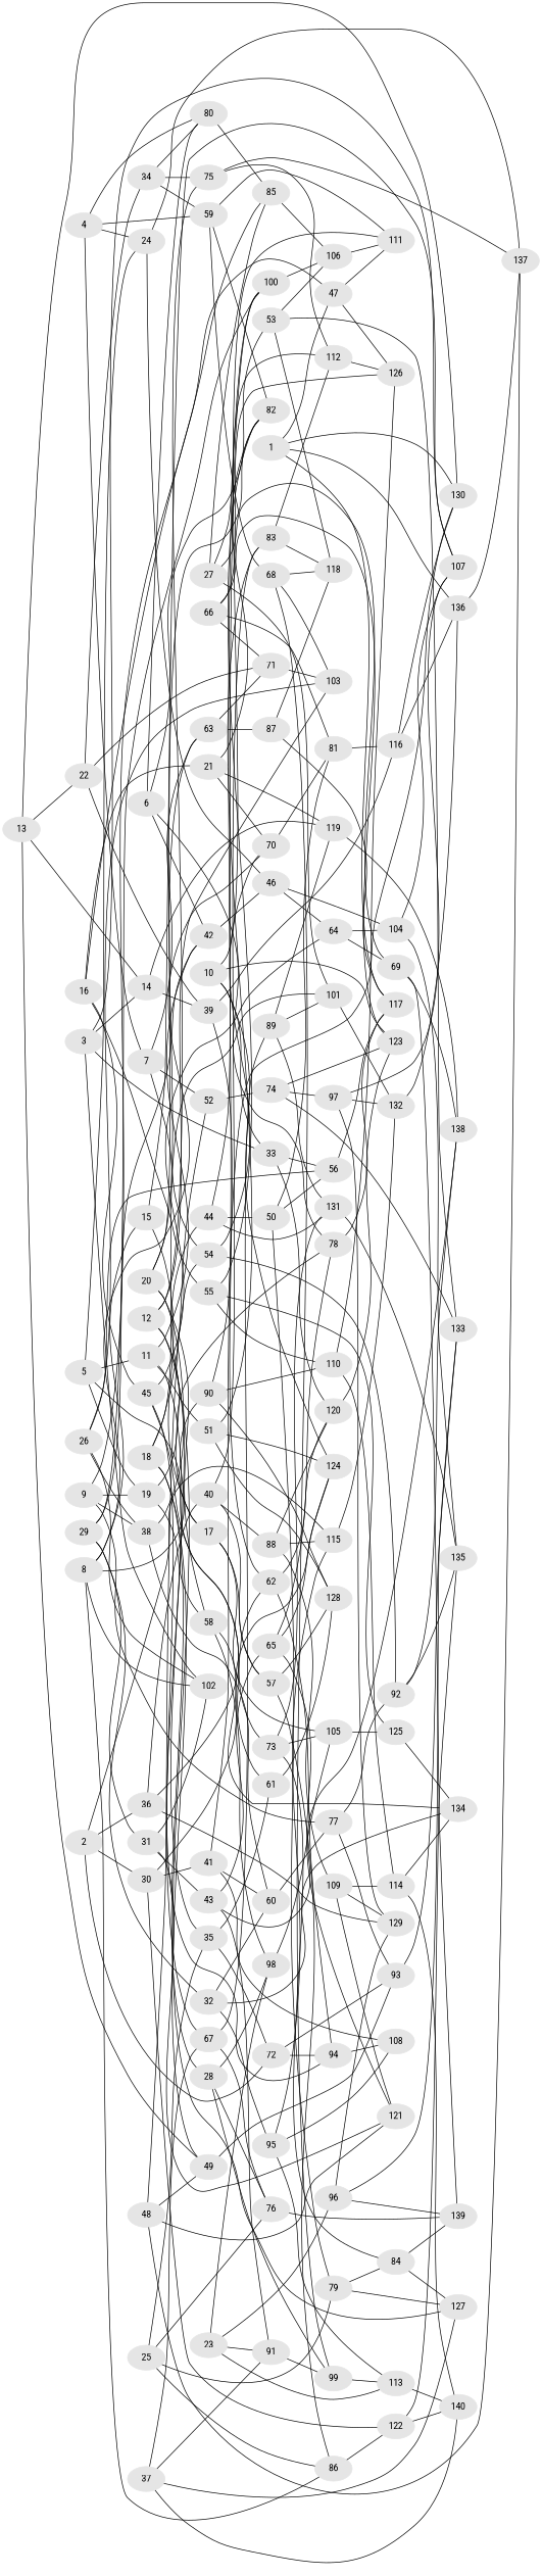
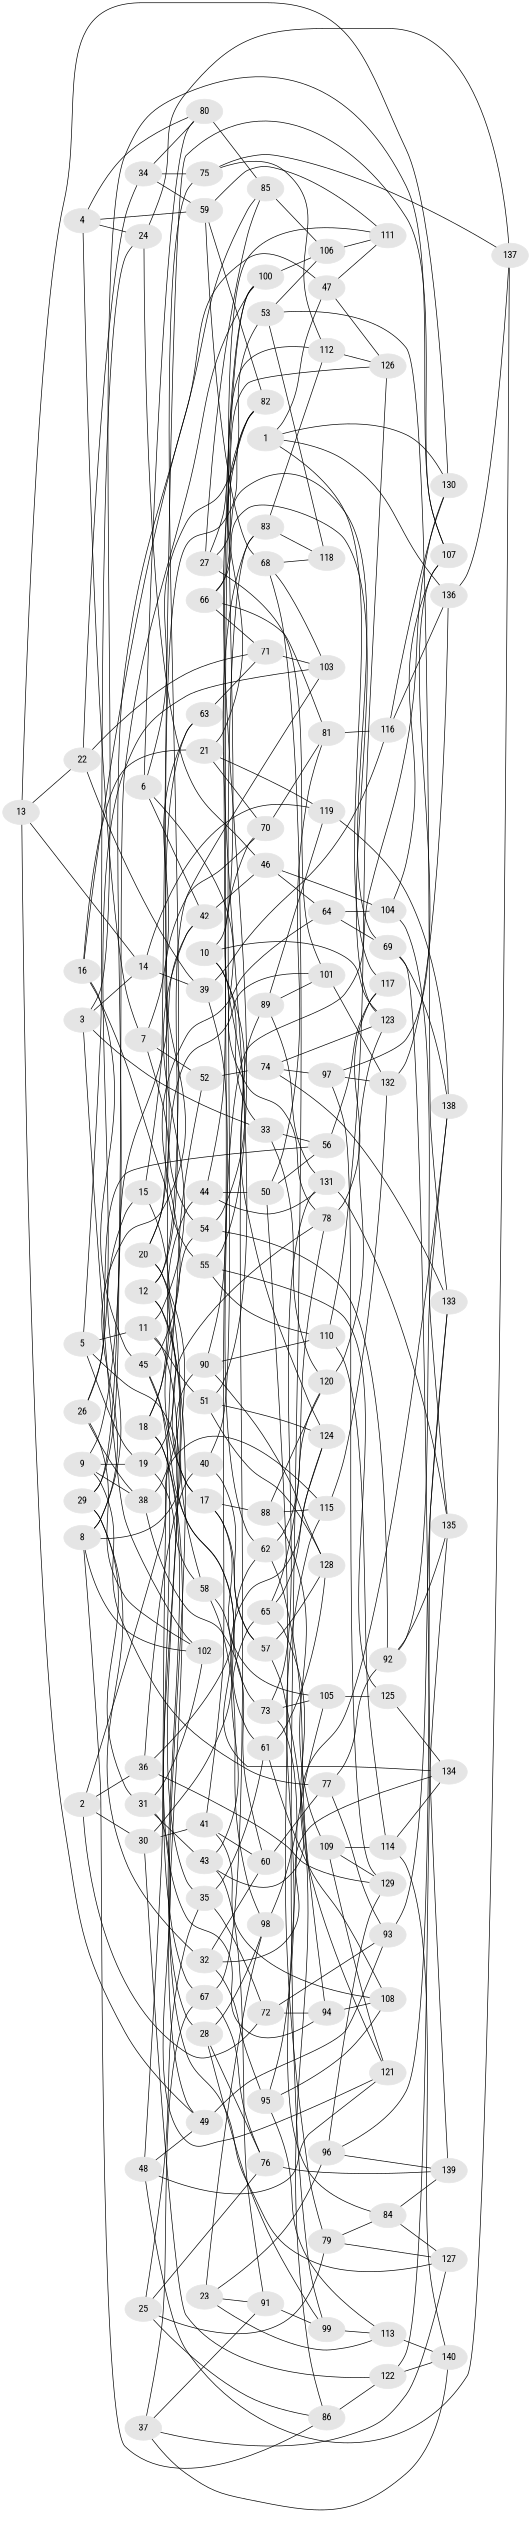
  graph {
    fontname="Roboto Condensed"
    rankdir=LR
    node [color=gray90 fontname="Roboto Condensed" style=filled]
    edge [fontname="Roboto Condensed"]
    1
    47
    117
    130
    136
    111
    126
    137
    2
    30
    36
    72
    115
    124
    41
    122
    40
    62
    129
    94
    93
    132
    3
    14
    33
    102
    107
    39
    119
    56
    120
    4
    7
    24
    59
    80
    52
    54
    63
    46
    82
    68
    85
    5
    11
    19
    73
    42
    51
    78
    58
    105
    131
    84
    6
    53
    106
    118
    133
    74
    70
    92
    71
-   87
    8
    15
    86
    90
    17
    100
    128
    110
    9
    38
    77
    60
    44
    10
    123
    83
    108
    12
    75
    103
    127
    57
    112
    13
    22
    49
    34
    116
    138
    81
    16
    21
    45
    55
    61
    67
    64
    125
    18
    28
    101
    98
    76
    99
    134
    20
    35
    23
    91
    96
    113
    139
    140
    104
    25
    79
    26
    27
    69
    29
    31
    32
    43
    121
    95
    135
    65
    88
    37
    89
    50
    109
    48
    97
    114
    66
    1 -- 47
    1 -- 117
    1 -- 130
    1 -- 136
    47 -- 111
    47 -- 126
    136 -- 137
    2 -- 30
    2 -- 36
    2 -- 72
    2 -- 115
    30 -- 124
    30 -- 41
    30 -- 122
    36 -- 40
    36 -- 62
    36 -- 129
    72 -- 94
    72 -- 93
    115 -- 132
    41 -- 130
    41 -- 60
    41 -- 108
    122 -- 140
    122 -- 135
    40 -- 83
    40 -- 57
-   40 -- 88
+   17 -- 88
    62 -- 94
    62 -- 120
    94 -- 108
    93 -- 133
    132 -- 136
    3 -- 14
    3 -- 33
    3 -- 102
    3 -- 107
    14 -- 39
    14 -- 119
    33 -- 56
    33 -- 120
    39 -- 62
    39 -- 116
    119 -- 138
    56 -- 117
    120 -- 123
    4 -- 7
    4 -- 24
    4 -- 59
    4 -- 80
    7 -- 52
    7 -- 54
    7 -- 63
    24 -- 137
    24 -- 46
    59 -- 111
    59 -- 82
    59 -- 68
    80 -- 85
    52 -- 74
    54 -- 70
    54 -- 92
    63 -- 71
-   63 -- 87
    46 -- 64
    46 -- 104
    68 -- 118
    68 -- 103
    68 -- 99
    85 -- 106
    5 -- 24
    5 -- 11
    5 -- 19
    5 -- 73
    11 -- 94
    11 -- 42
    11 -- 51
    19 -- 78
    19 -- 58
    73 -- 105
    73 -- 131
    73 -- 84
    42 -- 46
    51 -- 124
    51 -- 128
    51 -- 83
    78 -- 117
    58 -- 98
    58 -- 134
    105 -- 125
    131 -- 135
    84 -- 127
    84 -- 139
    6 -- 80
    6 -- 42
    6 -- 78
    6 -- 53
    53 -- 106
    53 -- 118
    53 -- 133
    106 -- 111
    74 -- 133
    74 -- 123
    74 -- 97
    70 -- 81
    92 -- 138
    92 -- 135
    71 -- 103
-   87 -- 117
-   87 -- 118
    8 -- 102
    8 -- 70
    8 -- 15
    8 -- 86
    8 -- 90
    15 -- 107
    15 -- 17
    86 -- 122
    90 -- 100
    90 -- 128
    90 -- 110
    17 -- 105
    17 -- 57
    100 -- 106
    110 -- 126
    110 -- 114
    9 -- 85
    9 -- 19
    9 -- 38
    9 -- 77
    38 -- 60
    38 -- 44
    77 -- 93
    77 -- 92
    60 -- 77
    44 -- 131
    44 -- 100
    44 -- 50
    10 -- 111
    10 -- 124
    10 -- 33
    10 -- 123
    83 -- 118
    83 -- 112
    12 -- 17
    12 -- 75
    12 -- 103
    12 -- 127
    75 -- 137
    75 -- 112
    57 -- 86
    57 -- 128
    112 -- 126
    13 -- 130
    13 -- 14
    13 -- 22
    13 -- 49
    22 -- 39
    22 -- 71
    22 -- 34
    49 -- 93
    34 -- 59
    34 -- 80
    34 -- 75
    116 -- 130
    116 -- 136
    81 -- 116
    16 -- 47
    16 -- 21
    16 -- 45
    16 -- 55
    21 -- 119
    21 -- 82
    21 -- 70
    45 -- 61
    45 -- 67
    45 -- 64
    55 -- 82
    55 -- 110
    55 -- 125
    61 -- 128
+   61 -- 108
    67 -- 76
    67 -- 89
    64 -- 104
    64 -- 69
    125 -- 134
    18 -- 52
    18 -- 49
    18 -- 28
    18 -- 101
    28 -- 98
    28 -- 76
    28 -- 99
    101 -- 132
    98 -- 105
    76 -- 139
    99 -- 113
    20 -- 63
    20 -- 82
    20 -- 58
    20 -- 35
    35 -- 72
    35 -- 61
    23 -- 98
    23 -- 91
    23 -- 96
    23 -- 113
    91 -- 99
    96 -- 129
    96 -- 133
    96 -- 139
    113 -- 140
    104 -- 107
    104 -- 135
    25 -- 86
    25 -- 76
    25 -- 35
    25 -- 79
    79 -- 84
    79 -- 127
    26 -- 102
    26 -- 56
    26 -- 38
    26 -- 103
    27 -- 85
    27 -- 112
    27 -- 101
    27 -- 69
    69 -- 138
    69 -- 139
    29 -- 42
    29 -- 100
    29 -- 31
    29 -- 32
    31 -- 102
    31 -- 43
    31 -- 121
    32 -- 60
    32 -- 134
    32 -- 95
    43 -- 138
    43 -- 91
    43 -- 65
    95 -- 115
    95 -- 108
    95 -- 113
    65 -- 124
    65 -- 78
    65 -- 121
    88 -- 115
    88 -- 120
    88 -- 109
    37 -- 127
    37 -- 67
    37 -- 91
    37 -- 140
    89 -- 119
    89 -- 131
    89 -- 101
    50 -- 56
    50 -- 81
    50 -- 79
    109 -- 129
    109 -- 121
    109 -- 114
    48 -- 137
    48 -- 54
    48 -- 49
    48 -- 121
    97 -- 129
    97 -- 132
    97 -- 107
    114 -- 134
    114 -- 140
    66 -- 126
    66 -- 71
    66 -- 123
    66 -- 81
  }
